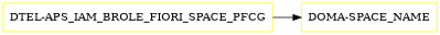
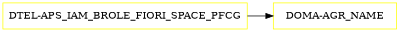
  digraph {
    rankdir=LR
    node [color=yellow shape=box]
    "DTEL-APS_IAM_BROLE_FIORI_SPACE_PFCG"
-   "DOMA-AGR_NAME" [label="DOMA-SPACE_NAME"]
+   "DOMA-AGR_NAME"
    "DTEL-APS_IAM_BROLE_FIORI_SPACE_PFCG" -> "DOMA-AGR_NAME"
  }
